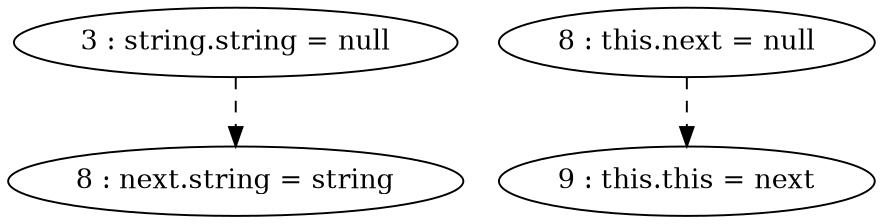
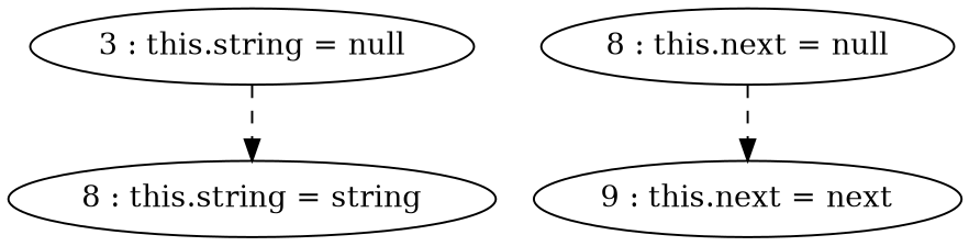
  digraph {
    edge [style=dashed]
-   "3 : this.string = null" [label="3 : string.string = null"]
-   "8 : this.string = string" [label="8 : next.string = string"]
+   "3 : this.string = null"
+   "8 : this.string = string"
    n3 [label="8 : this.next = null"]
-   "9 : this.next = next" [label="9 : this.this = next"]
+   "9 : this.next = next"
    "3 : this.string = null" -> "8 : this.string = string"
    n3 -> "9 : this.next = next"
  }
